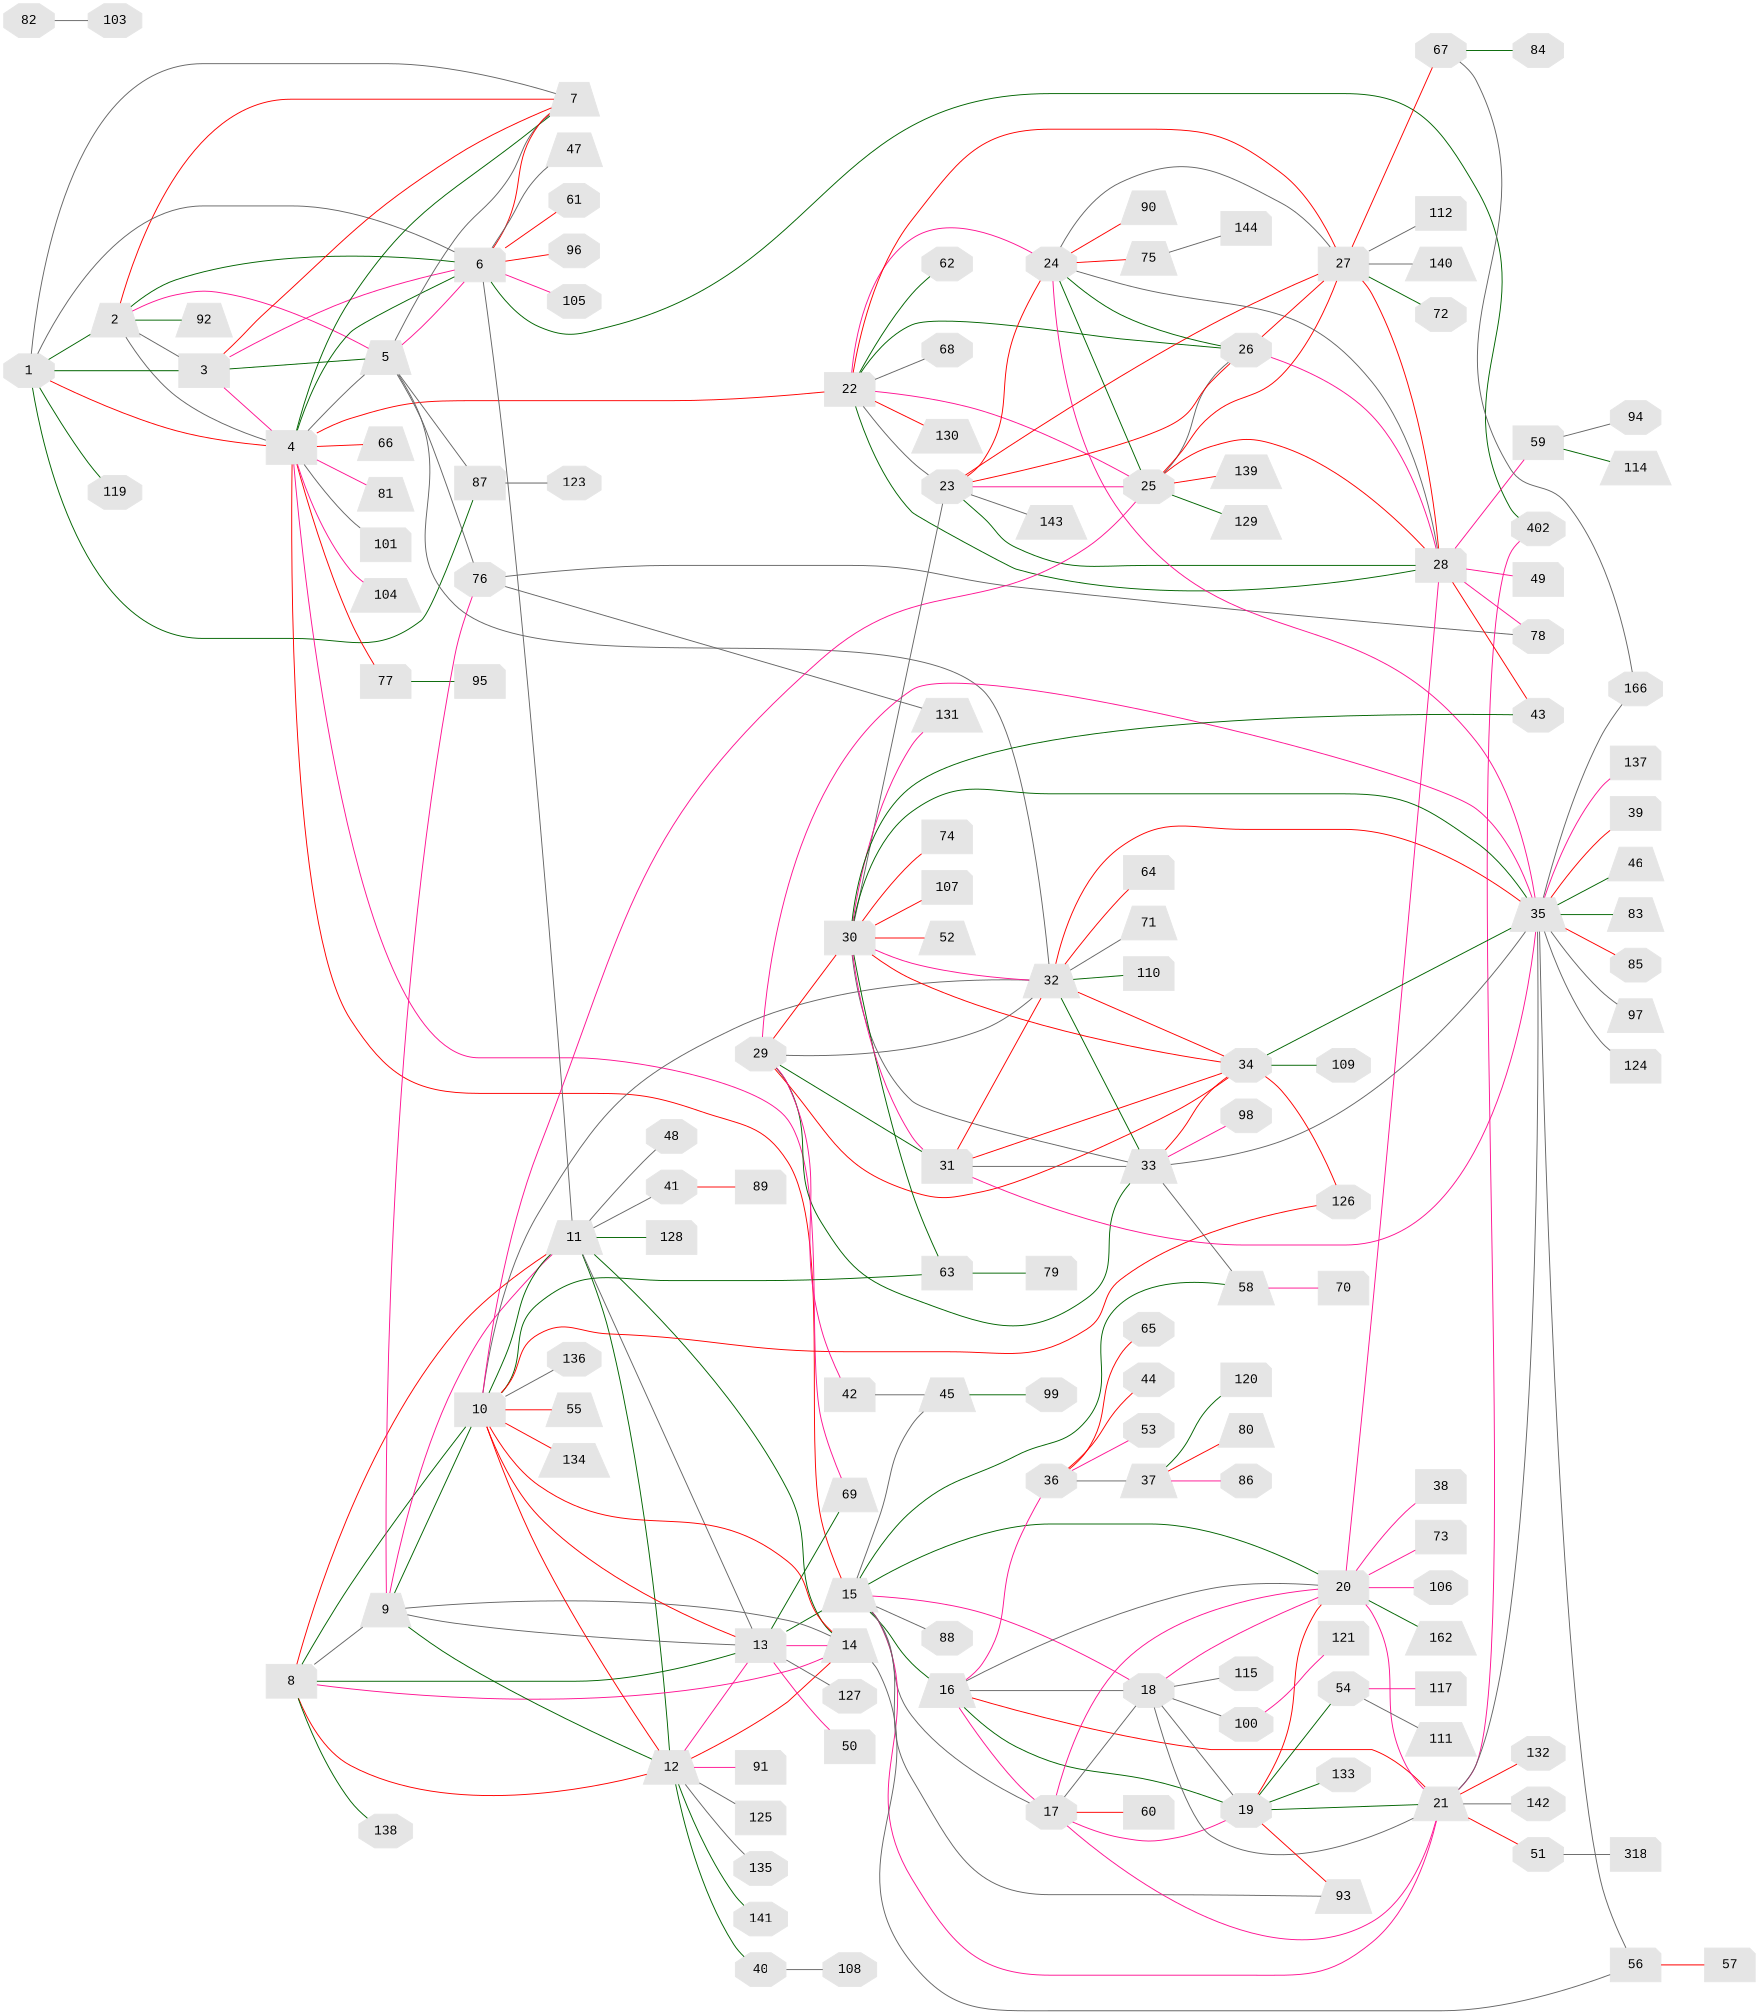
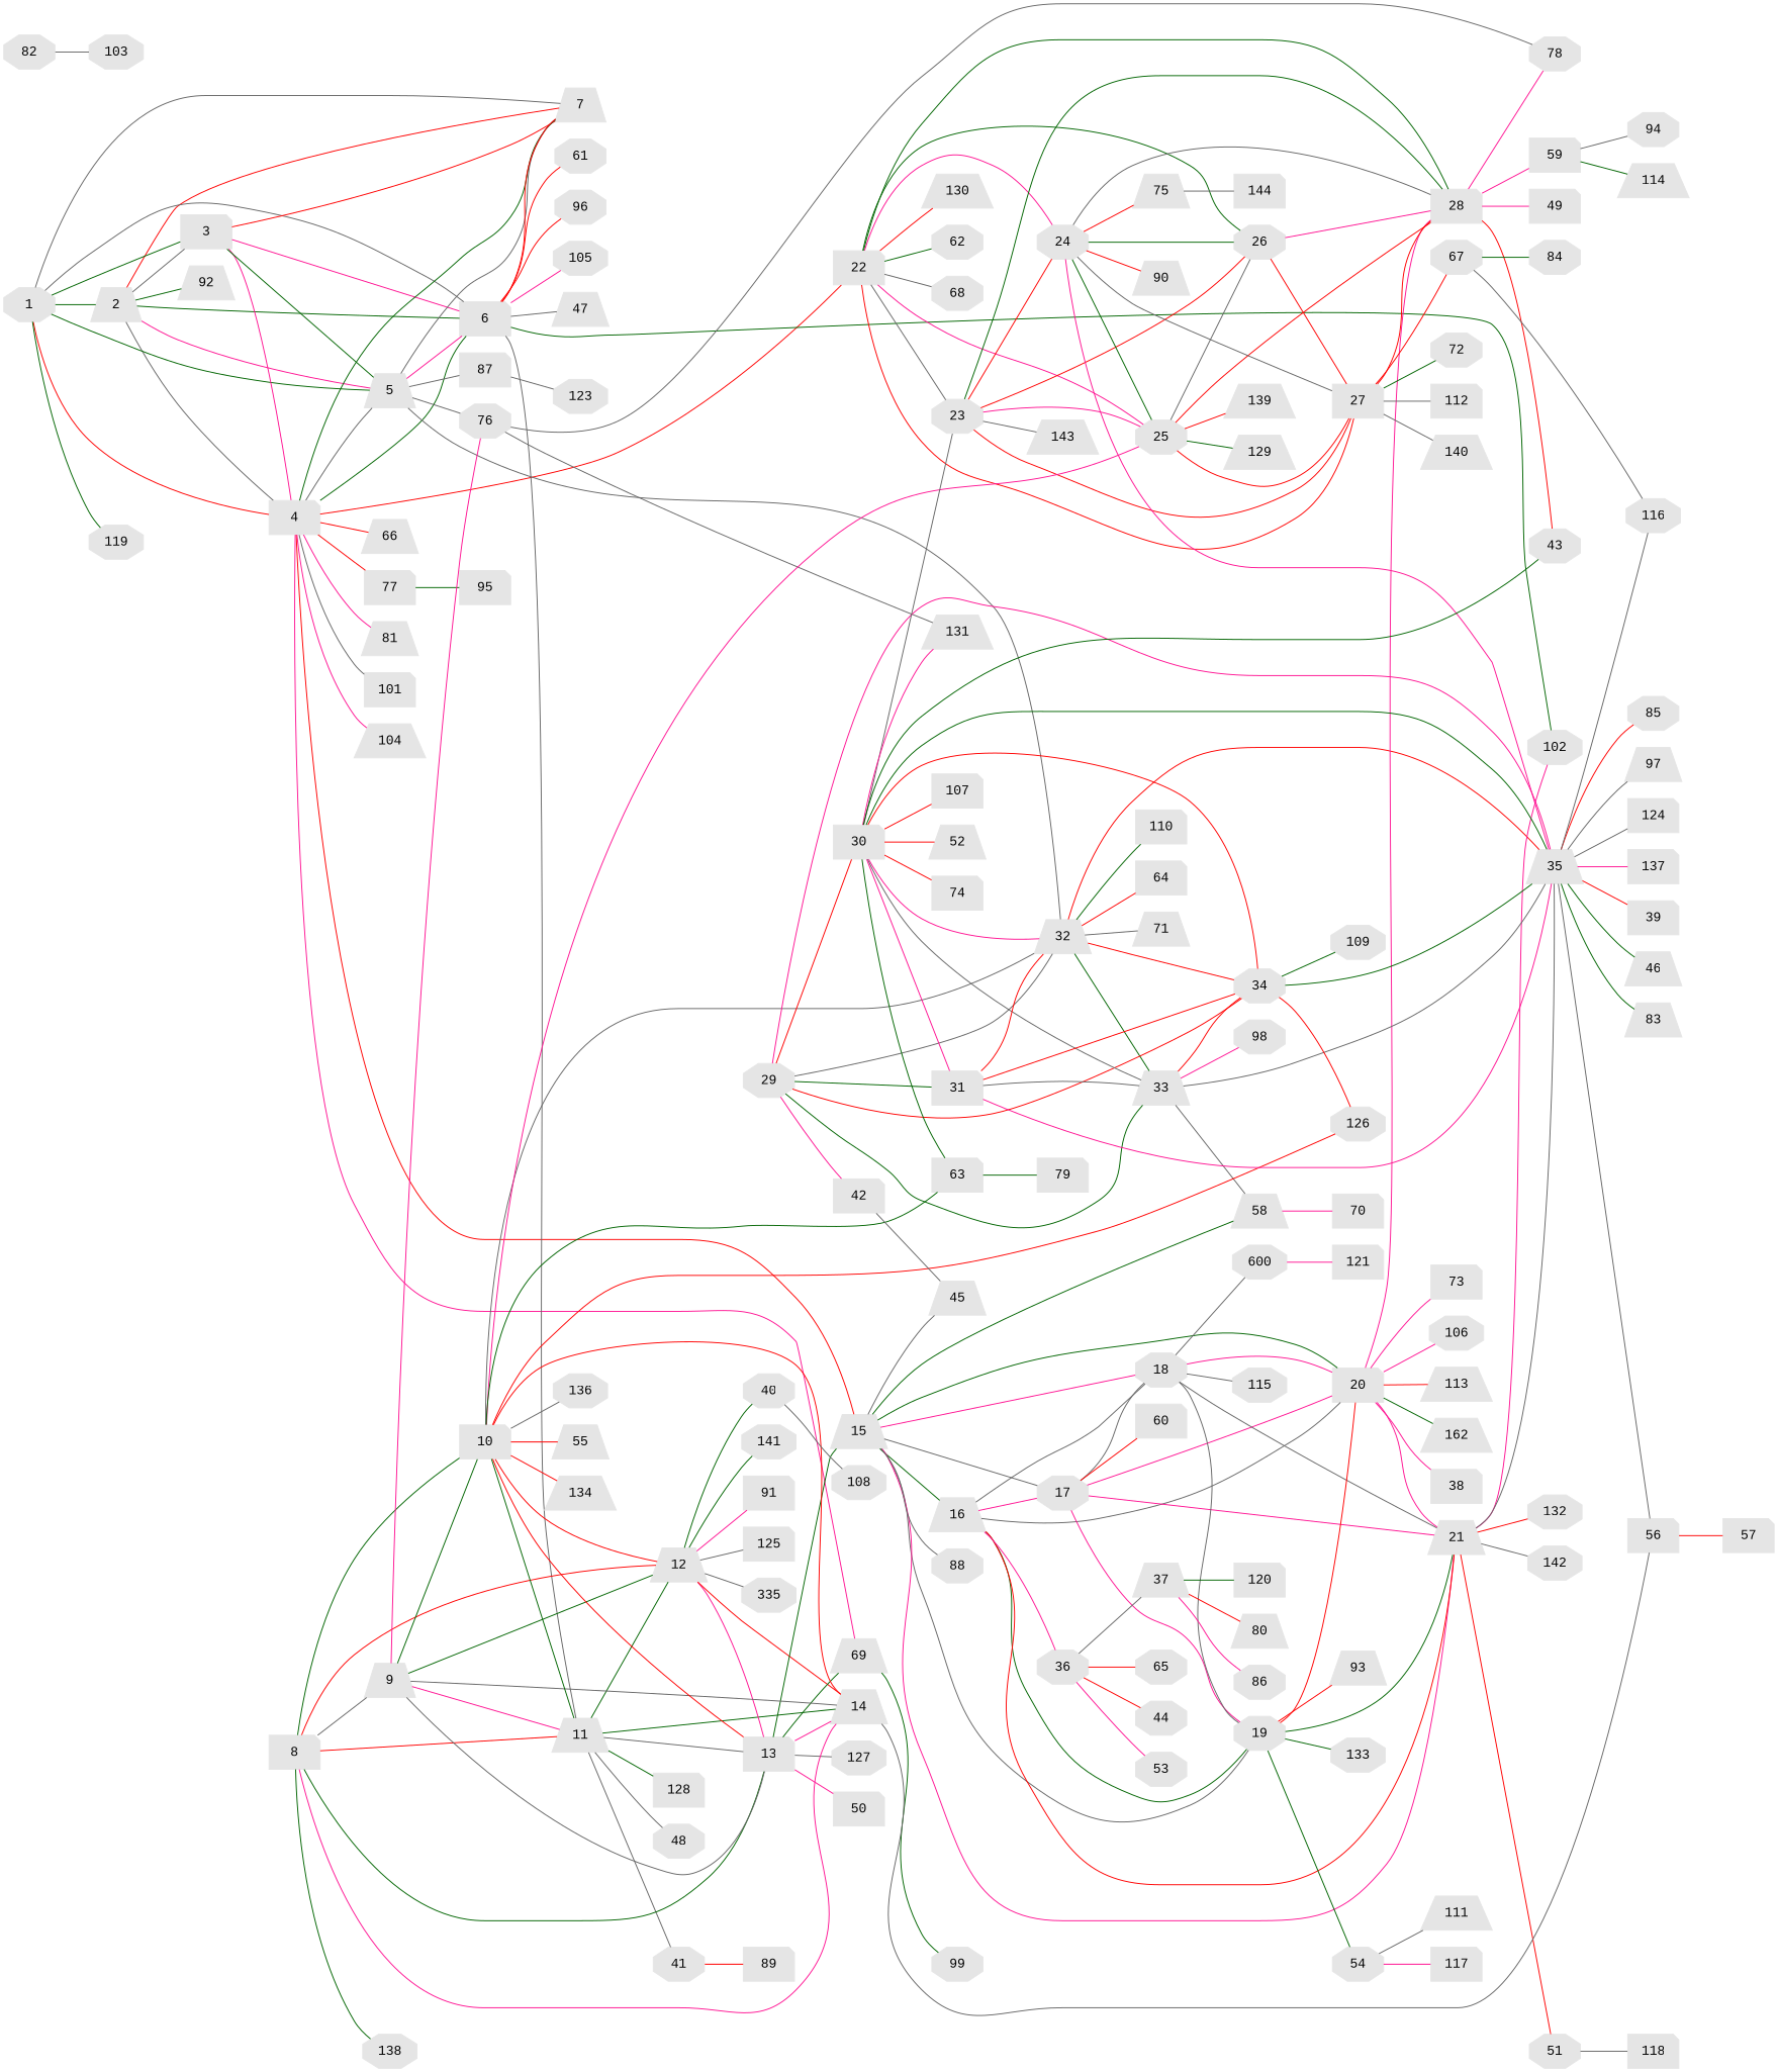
  graph {
    fontname="Liberation Mono"
    rankdir=LR
    node [color=gray90 fontname="Liberation Mono" shape=octagon style=filled]
    edge [color=gray40 fontname="Liberation Mono"]
    2 [shape=trapezium]
    1
    3 [shape=note]
    4 [shape=note]
    5 [shape=trapezium]
    6 [shape=note]
    7 [shape=trapezium]
    119
    92 [shape=trapezium]
    15 [shape=trapezium]
    22 [shape=note]
    66 [shape=trapezium]
    69 [shape=trapezium]
    77 [shape=note]
    81 [shape=trapezium]
    101 [shape=note]
    104 [shape=trapezium]
    32 [shape=trapezium]
    76
    87 [shape=note]
    11 [shape=trapezium]
    47 [shape=trapezium]
    61
    96
-   102 [label=402]
+   102
    105
    16 [shape=trapezium]
    17
    18
    19
    20 [shape=note]
    21 [shape=trapezium]
    45 [shape=trapezium]
    58 [shape=trapezium]
    88
    25
    28 [shape=note]
    23
    24
    26
    27 [shape=note]
    62
    68
    130 [shape=trapezium]
    95 [shape=note]
    35 [shape=trapezium]
    33 [shape=trapezium]
    34
    64 [shape=note]
    71 [shape=trapezium]
    110 [shape=note]
    78
    131 [shape=trapezium]
    123
    12 [shape=trapezium]
    13 [shape=note]
    14 [shape=trapezium]
    41
    48
    128 [shape=note]
    8 [shape=note]
    9 [shape=trapezium]
    10 [shape=note]
    138
    55 [shape=trapezium]
    63 [shape=note]
    126
    134 [shape=trapezium]
    136
    40
    91 [shape=note]
    125 [shape=note]
-   135
+   135 [label=335]
    141
    50 [shape=note]
    127
    56 [shape=note]
    129 [shape=trapezium]
    139 [shape=trapezium]
    79 [shape=note]
    89 [shape=note]
    108
    57 [shape=note]
    36
    60 [shape=note]
-   100
+   100 [label=600]
    115
    54
    93 [shape=trapezium]
    133
    38 [shape=note]
    73 [shape=note]
    106
+   113 [shape=trapezium]
    n95 [label=162 shape=trapezium]
    51
    132
    142
    99
    70 [shape=note]
    37 [shape=trapezium]
    44
    53
    65
    121 [shape=note]
    111 [shape=trapezium]
    117 [shape=note]
    43
    49 [shape=note]
    59 [shape=note]
    39 [shape=note]
    46 [shape=trapezium]
    83 [shape=trapezium]
    85
    97 [shape=trapezium]
-   116 [label=166]
+   116
    124 [shape=note]
    137 [shape=note]
-   118 [shape=note label=318]
+   118 [shape=note]
    143 [shape=trapezium]
    75 [shape=trapezium]
    90 [shape=trapezium]
    67
    72
    112 [shape=note]
    140 [shape=trapezium]
    144 [shape=note]
    84
    94
    114 [shape=trapezium]
    29
    30 [shape=note]
    31 [shape=note]
    42 [shape=note]
    52 [shape=trapezium]
    74 [shape=note]
    107 [shape=note]
    98
    109
    82
    103
    80 [shape=trapezium]
    86
    120 [shape=note]
    2 -- 3
    2 -- 4
    2 -- 5 [color=deeppink]
    2 -- 6 [color=darkgreen]
    2 -- 7 [color=red]
    2 -- 92 [color=darkgreen]
    1 -- 2 [color=darkgreen]
    1 -- 3 [color=darkgreen]
    1 -- 4 [color=red]
-   1 -- 87 [color=darkgreen]
+   1 -- 5 [color=darkgreen]
    1 -- 6
    1 -- 7
    1 -- 119 [color=darkgreen]
    3 -- 4 [color=deeppink]
    3 -- 5 [color=darkgreen]
    3 -- 6 [color=deeppink]
    3 -- 7 [color=red]
    4 -- 5
    4 -- 6 [color=darkgreen]
    4 -- 7 [color=darkgreen]
    4 -- 15 [color=red]
    4 -- 22 [color=red]
    4 -- 66 [color=red]
    4 -- 69 [color=deeppink]
    4 -- 77 [color=red]
    4 -- 81 [color=deeppink]
    4 -- 101
    4 -- 104 [color=deeppink]
    5 -- 6 [color=deeppink]
    5 -- 7
    5 -- 32
    5 -- 76
    5 -- 87
    6 -- 7 [color=red]
    6 -- 11
    6 -- 47
    6 -- 61 [color=red]
    6 -- 96 [color=red]
    6 -- 102 [color=darkgreen]
    6 -- 105 [color=deeppink]
    15 -- 16 [color=darkgreen]
    15 -- 17
    15 -- 18 [color=deeppink]
-   15 -- 93
+   15 -- 19
    15 -- 20 [color=darkgreen]
    15 -- 21 [color=deeppink]
    15 -- 45
    15 -- 58 [color=darkgreen]
    15 -- 88
    22 -- 25 [color=deeppink]
    22 -- 28 [color=darkgreen]
    22 -- 23
    22 -- 24 [color=deeppink]
    22 -- 26 [color=darkgreen]
    22 -- 27 [color=red]
    22 -- 62 [color=darkgreen]
    22 -- 68
    22 -- 130 [color=red]
    77 -- 95 [color=darkgreen]
    32 -- 35 [color=red]
    32 -- 33 [color=darkgreen]
    32 -- 34 [color=red]
    32 -- 64 [color=red]
    32 -- 71
    32 -- 110 [color=darkgreen]
    76 -- 78
    76 -- 131
    87 -- 123
    11 -- 12 [color=darkgreen]
    11 -- 13
    11 -- 14 [color=darkgreen]
    11 -- 41
    11 -- 48
    11 -- 128 [color=darkgreen]
    16 -- 17 [color=deeppink]
    16 -- 18
    16 -- 19 [color=darkgreen]
    16 -- 20
    16 -- 21 [color=red]
    16 -- 36 [color=deeppink]
    17 -- 18
    17 -- 19 [color=deeppink]
    17 -- 20 [color=deeppink]
    17 -- 21 [color=deeppink]
    17 -- 60 [color=red]
    18 -- 19
    18 -- 20 [color=deeppink]
    18 -- 21
    18 -- 100
    18 -- 115
    19 -- 20 [color=red]
    19 -- 21 [color=darkgreen]
    19 -- 54 [color=darkgreen]
    19 -- 93 [color=red]
    19 -- 133 [color=darkgreen]
    20 -- 21 [color=deeppink]
    20 -- 28 [color=deeppink]
    20 -- 38 [color=deeppink]
    20 -- 73 [color=deeppink]
    20 -- 106 [color=deeppink]
+   20 -- 113 [color=red]
    20 -- n95 [color=darkgreen]
    21 -- 102 [color=deeppink]
    21 -- 35
    21 -- 51 [color=red]
    21 -- 132 [color=red]
    21 -- 142
-   45 -- 99 [color=darkgreen]
+   69 -- 99 [color=darkgreen]
    58 -- 70 [color=deeppink]
    25 -- 28 [color=red]
    25 -- 26
    25 -- 27 [color=red]
    25 -- 129 [color=darkgreen]
    25 -- 139 [color=red]
    28 -- 78 [color=deeppink]
    28 -- 43 [color=red]
    28 -- 49 [color=deeppink]
    28 -- 59 [color=deeppink]
    23 -- 25 [color=deeppink]
    23 -- 28 [color=darkgreen]
    23 -- 24 [color=red]
    23 -- 26 [color=red]
    23 -- 27 [color=red]
    23 -- 143
    24 -- 25 [color=darkgreen]
    24 -- 28
    24 -- 26 [color=darkgreen]
    24 -- 27
    24 -- 35 [color=deeppink]
    24 -- 75 [color=red]
    24 -- 90 [color=red]
    26 -- 28 [color=deeppink]
    26 -- 27 [color=red]
    27 -- 28 [color=red]
    27 -- 67 [color=red]
    27 -- 72 [color=darkgreen]
    27 -- 112
    27 -- 140
    35 -- 56
    35 -- 39 [color=red]
    35 -- 46 [color=darkgreen]
    35 -- 83 [color=darkgreen]
    35 -- 85 [color=red]
    35 -- 97
    35 -- 116
    35 -- 124
    35 -- 137 [color=deeppink]
    33 -- 58
    33 -- 35
    33 -- 34 [color=red]
    33 -- 98 [color=deeppink]
    34 -- 35 [color=darkgreen]
    34 -- 126 [color=red]
    34 -- 109 [color=darkgreen]
    12 -- 13 [color=deeppink]
    12 -- 14 [color=red]
    12 -- 40 [color=darkgreen]
    12 -- 91 [color=deeppink]
    12 -- 125
    12 -- 135
    12 -- 141 [color=darkgreen]
    13 -- 15 [color=darkgreen]
    13 -- 69 [color=darkgreen]
    13 -- 14 [color=deeppink]
    13 -- 50 [color=deeppink]
    13 -- 127
    14 -- 56
    41 -- 89 [color=red]
    8 -- 11 [color=red]
    8 -- 12 [color=red]
    8 -- 13 [color=darkgreen]
    8 -- 14 [color=deeppink]
    8 -- 9
    8 -- 10 [color=darkgreen]
    8 -- 138 [color=darkgreen]
    9 -- 76 [color=deeppink]
    9 -- 11 [color=deeppink]
    9 -- 12 [color=darkgreen]
    9 -- 13
    9 -- 14
    9 -- 10 [color=darkgreen]
    10 -- 32
    10 -- 11 [color=darkgreen]
    10 -- 25 [color=deeppink]
    10 -- 12 [color=red]
    10 -- 13 [color=red]
    10 -- 14 [color=red]
    10 -- 55 [color=red]
    10 -- 63 [color=darkgreen]
    10 -- 126 [color=red]
    10 -- 134 [color=red]
    10 -- 136
    63 -- 79 [color=darkgreen]
    40 -- 108
    56 -- 57 [color=red]
    36 -- 37
    36 -- 44 [color=red]
    36 -- 53 [color=deeppink]
    36 -- 65 [color=red]
    100 -- 121 [color=deeppink]
    54 -- 111
    54 -- 117 [color=deeppink]
    51 -- 118
    37 -- 80 [color=red]
    37 -- 86 [color=deeppink]
    37 -- 120 [color=darkgreen]
    59 -- 94
    59 -- 114 [color=darkgreen]
    75 -- 144
    67 -- 116
    67 -- 84 [color=darkgreen]
    29 -- 32
    29 -- 35 [color=deeppink]
    29 -- 33 [color=darkgreen]
    29 -- 34 [color=red]
    29 -- 30 [color=red]
    29 -- 31 [color=darkgreen]
    29 -- 42 [color=deeppink]
    30 -- 32 [color=deeppink]
    30 -- 23
    30 -- 35 [color=darkgreen]
    30 -- 33
    30 -- 34 [color=red]
    30 -- 131 [color=deeppink]
    30 -- 63 [color=darkgreen]
    30 -- 43 [color=darkgreen]
    30 -- 31 [color=deeppink]
    30 -- 52 [color=red]
    30 -- 74 [color=red]
    30 -- 107 [color=red]
    31 -- 32 [color=red]
    31 -- 35 [color=deeppink]
    31 -- 33
    31 -- 34 [color=red]
    42 -- 45
    82 -- 103
  }
